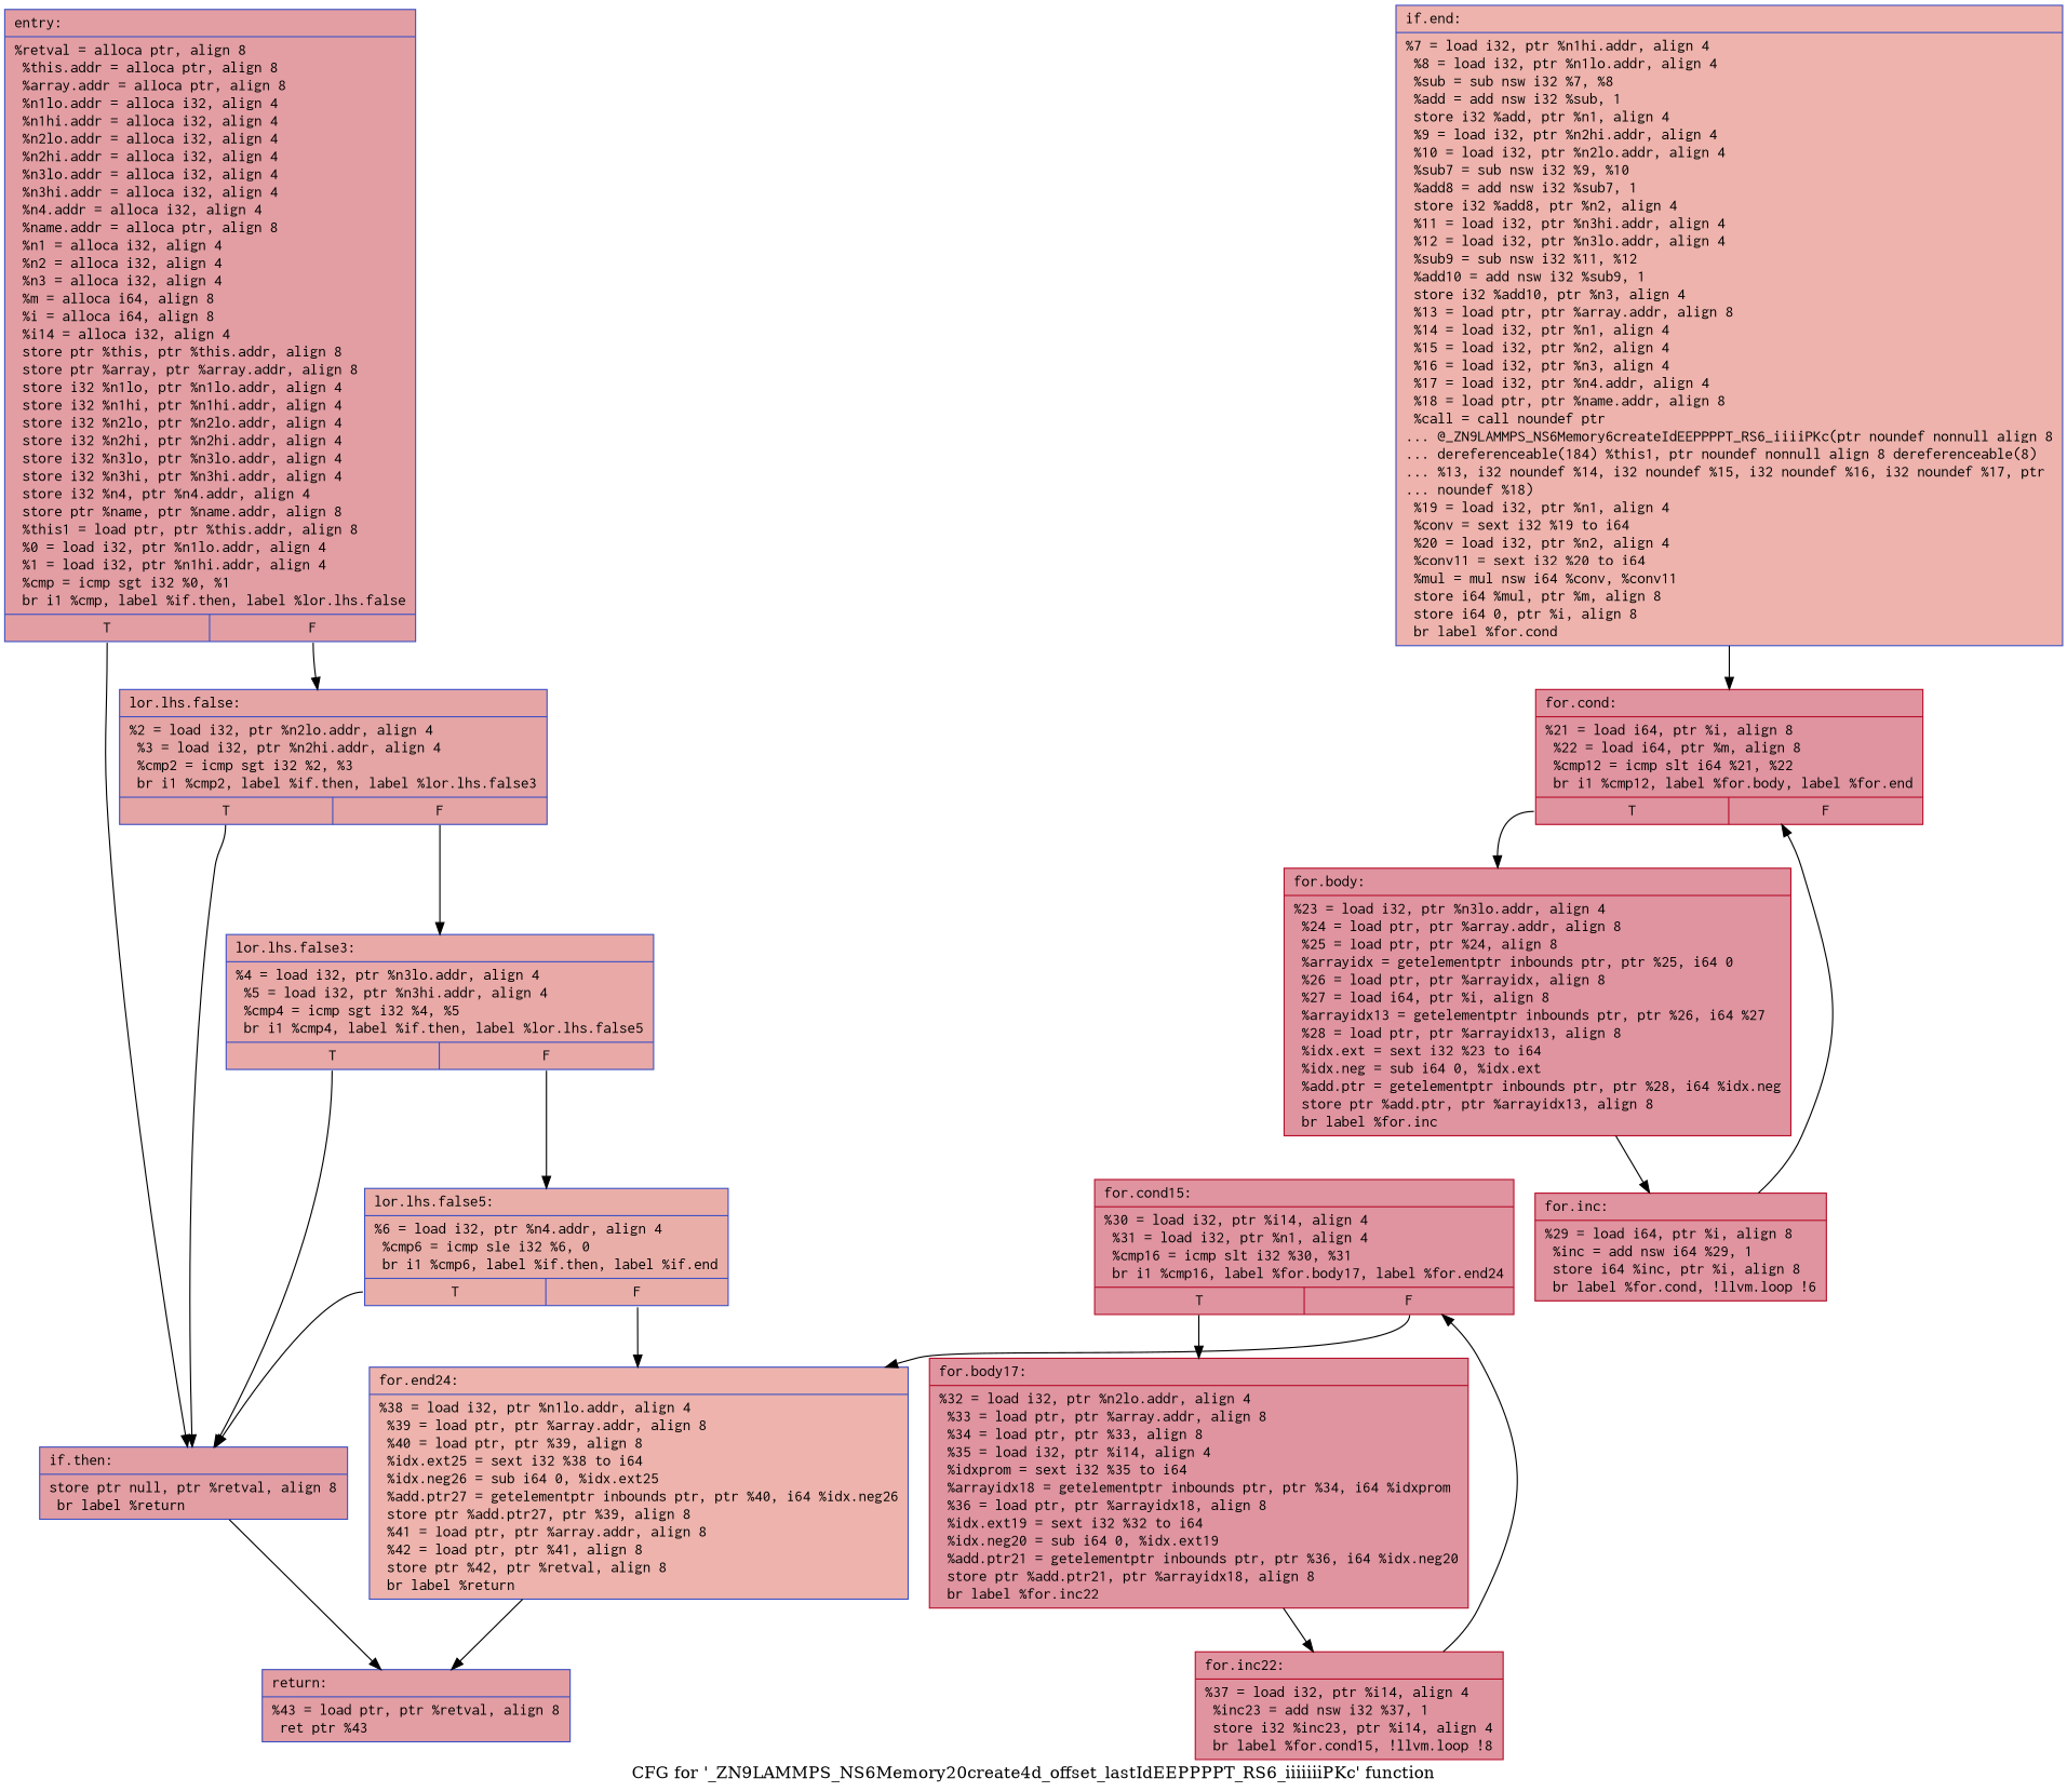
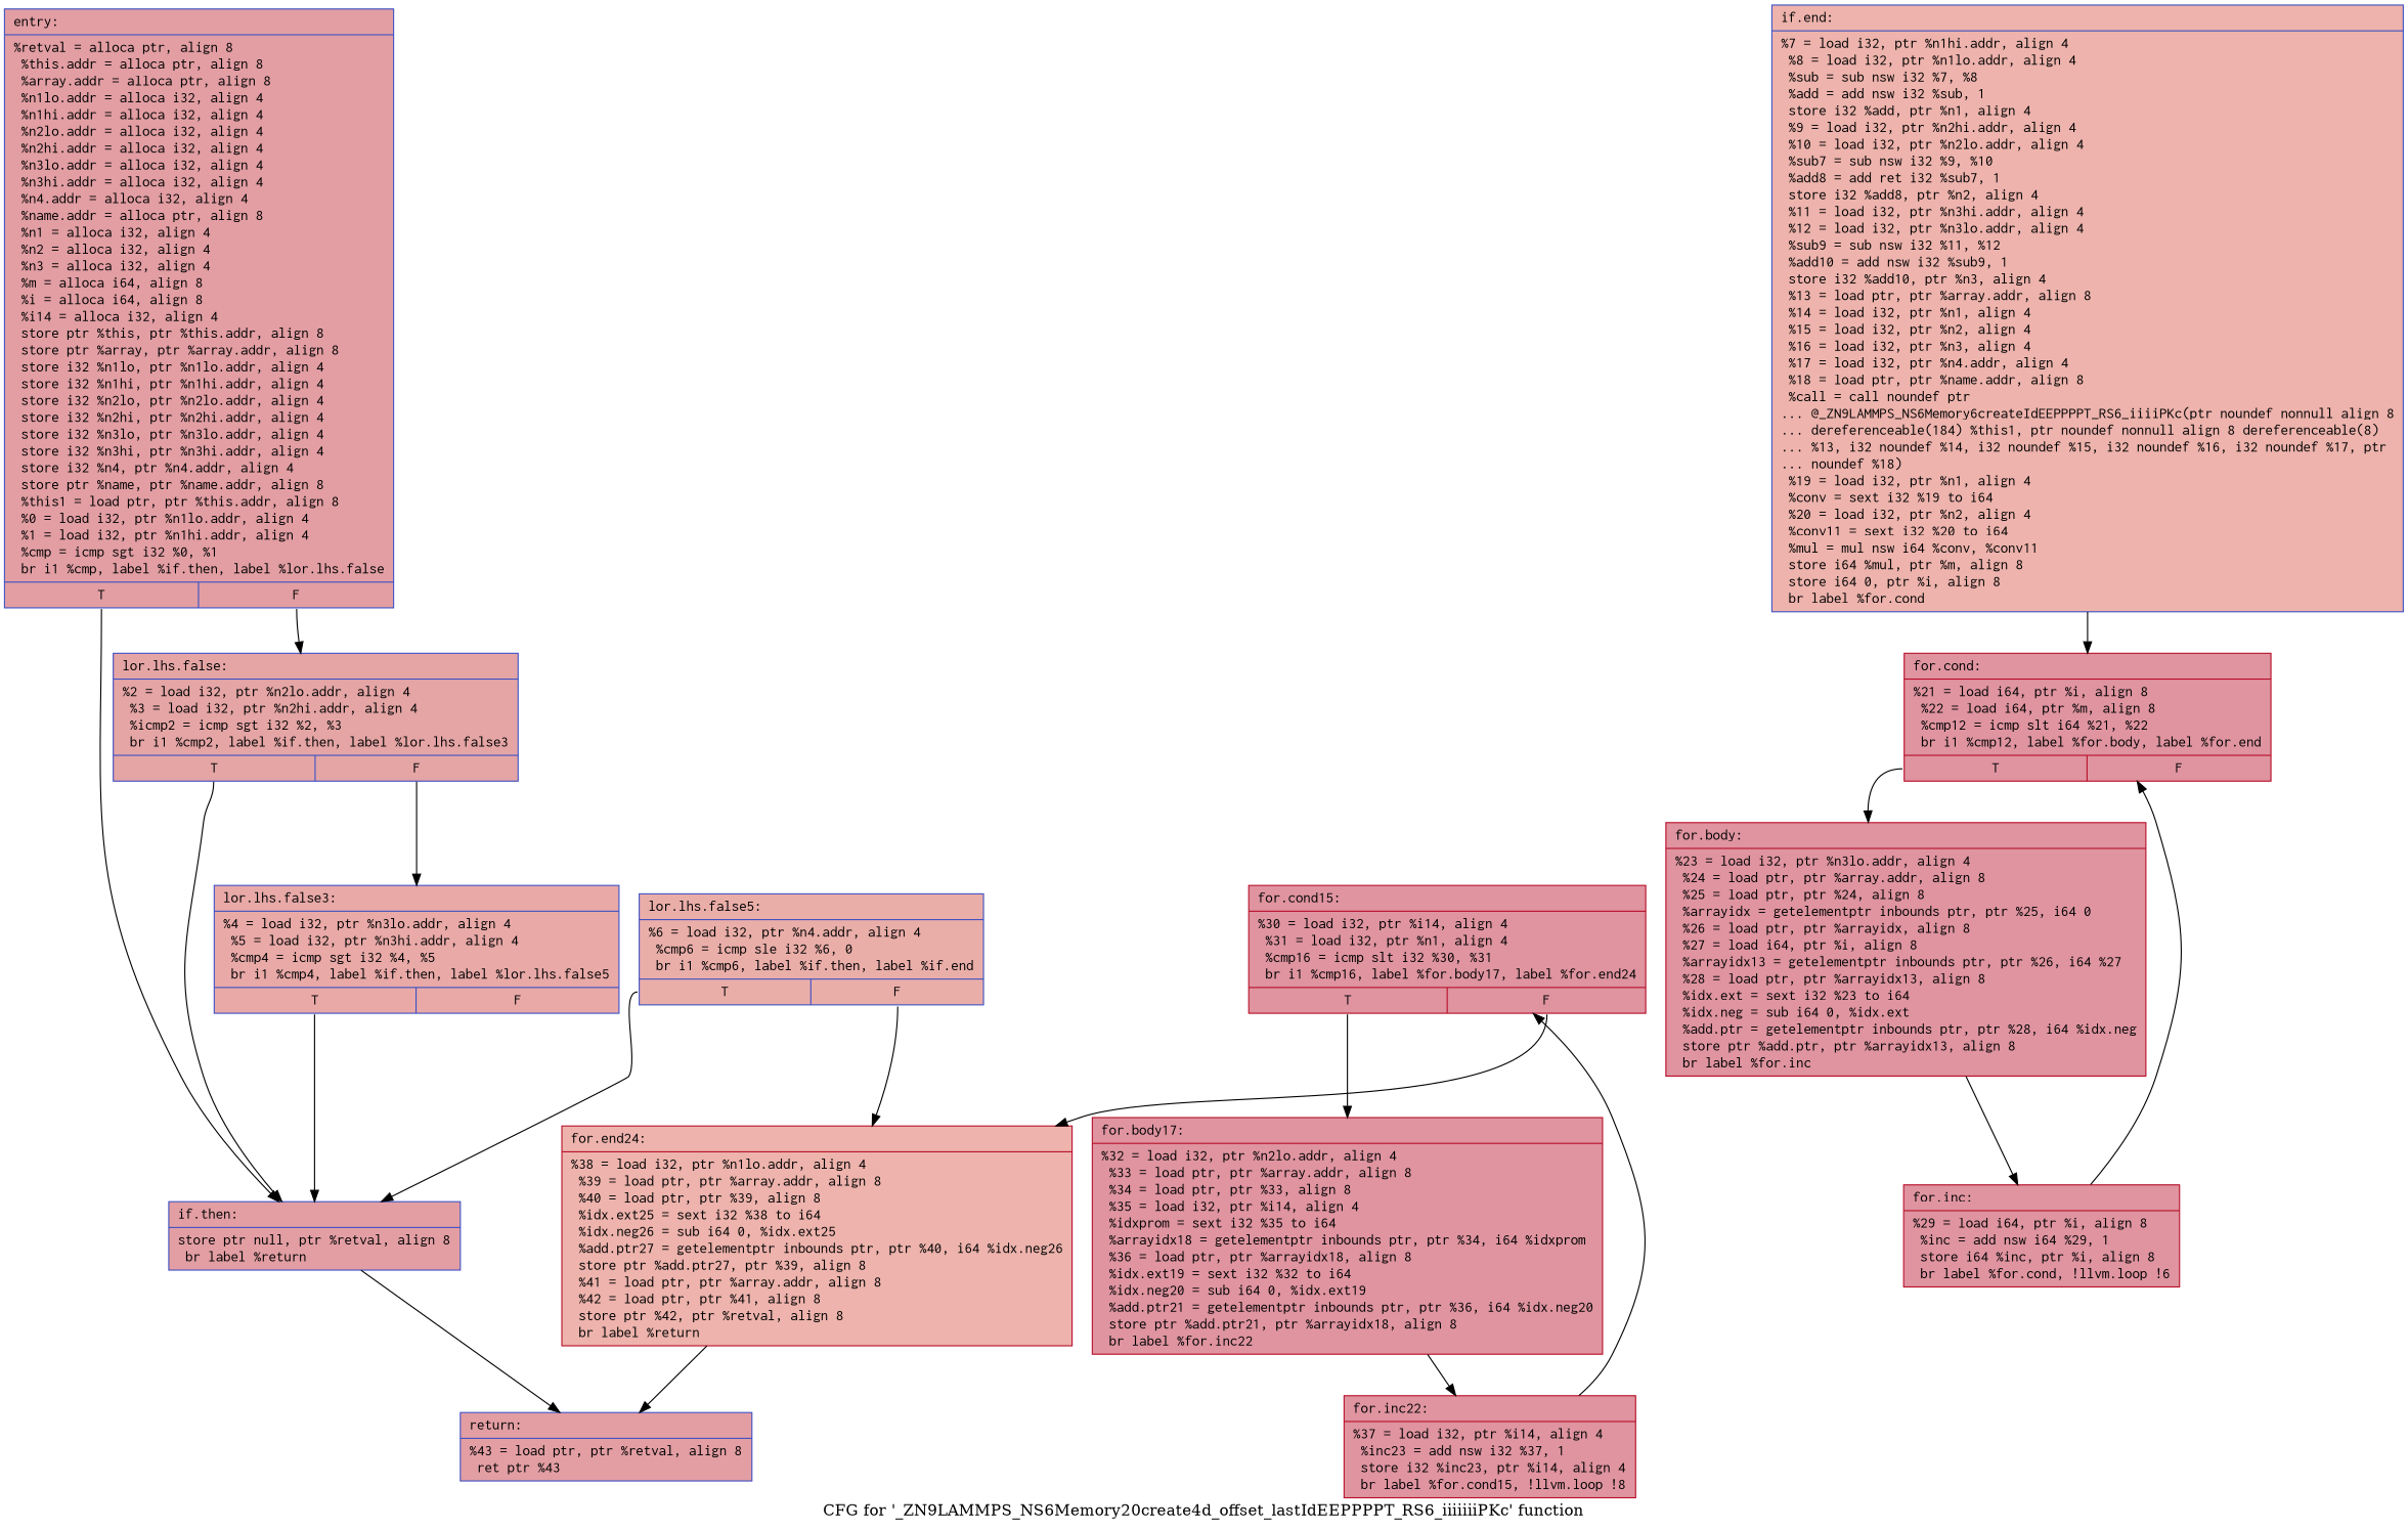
  digraph {
    label="CFG for '_ZN9LAMMPS_NS6Memory20create4d_offset_lastIdEEPPPPT_RS6_iiiiiiiPKc' function"
    node [color="#3d50c3ff" fillcolor="#b70d2870" fontname=Courier shape=record style=filled]
    n1 [fillcolor="#be242e70" label="{entry:\l|  %retval = alloca ptr, align 8\l  %this.addr = alloca ptr, align 8\l  %array.addr = alloca ptr, align 8\l  %n1lo.addr = alloca i32, align 4\l  %n1hi.addr = alloca i32, align 4\l  %n2lo.addr = alloca i32, align 4\l  %n2hi.addr = alloca i32, align 4\l  %n3lo.addr = alloca i32, align 4\l  %n3hi.addr = alloca i32, align 4\l  %n4.addr = alloca i32, align 4\l  %name.addr = alloca ptr, align 8\l  %n1 = alloca i32, align 4\l  %n2 = alloca i32, align 4\l  %n3 = alloca i32, align 4\l  %m = alloca i64, align 8\l  %i = alloca i64, align 8\l  %i14 = alloca i32, align 4\l  store ptr %this, ptr %this.addr, align 8\l  store ptr %array, ptr %array.addr, align 8\l  store i32 %n1lo, ptr %n1lo.addr, align 4\l  store i32 %n1hi, ptr %n1hi.addr, align 4\l  store i32 %n2lo, ptr %n2lo.addr, align 4\l  store i32 %n2hi, ptr %n2hi.addr, align 4\l  store i32 %n3lo, ptr %n3lo.addr, align 4\l  store i32 %n3hi, ptr %n3hi.addr, align 4\l  store i32 %n4, ptr %n4.addr, align 4\l  store ptr %name, ptr %name.addr, align 8\l  %this1 = load ptr, ptr %this.addr, align 8\l  %0 = load i32, ptr %n1lo.addr, align 4\l  %1 = load i32, ptr %n1hi.addr, align 4\l  %cmp = icmp sgt i32 %0, %1\l  br i1 %cmp, label %if.then, label %lor.lhs.false\l|{<s0>T|<s1>F}}"]
    n2 [fillcolor="#be242e70" label="{if.then:\l|  store ptr null, ptr %retval, align 8\l  br label %return\l}"]
-   n3 [fillcolor="#c5333470" label="{lor.lhs.false:\l|  %2 = load i32, ptr %n2lo.addr, align 4\l  %3 = load i32, ptr %n2hi.addr, align 4\l  %cmp2 = icmp sgt i32 %2, %3\l  br i1 %cmp2, label %if.then, label %lor.lhs.false3\l|{<s0>T|<s1>F}}"]
+   n3 [fillcolor="#c5333470" label="{lor.lhs.false:\l|  %2 = load i32, ptr %n2lo.addr, align 4\l  %3 = load i32, ptr %n2hi.addr, align 4\l  %icmp2 = icmp sgt i32 %2, %3\l  br i1 %cmp2, label %if.then, label %lor.lhs.false3\l|{<s0>T|<s1>F}}"]
    n4 [fillcolor="#be242e70" label="{return:\l|  %43 = load ptr, ptr %retval, align 8\l  ret ptr %43\l}"]
    n5 [fillcolor="#ca3b3770" label="{lor.lhs.false3:\l|  %4 = load i32, ptr %n3lo.addr, align 4\l  %5 = load i32, ptr %n3hi.addr, align 4\l  %cmp4 = icmp sgt i32 %4, %5\l  br i1 %cmp4, label %if.then, label %lor.lhs.false5\l|{<s0>T|<s1>F}}"]
    n6 [fillcolor="#d0473d70" label="{lor.lhs.false5:\l|  %6 = load i32, ptr %n4.addr, align 4\l  %cmp6 = icmp sle i32 %6, 0\l  br i1 %cmp6, label %if.then, label %if.end\l|{<s0>T|<s1>F}}"]
-   n7 [fillcolor="#d6524470" label="{for.end24:\l|  %38 = load i32, ptr %n1lo.addr, align 4\l  %39 = load ptr, ptr %array.addr, align 8\l  %40 = load ptr, ptr %39, align 8\l  %idx.ext25 = sext i32 %38 to i64\l  %idx.neg26 = sub i64 0, %idx.ext25\l  %add.ptr27 = getelementptr inbounds ptr, ptr %40, i64 %idx.neg26\l  store ptr %add.ptr27, ptr %39, align 8\l  %41 = load ptr, ptr %array.addr, align 8\l  %42 = load ptr, ptr %41, align 8\l  store ptr %42, ptr %retval, align 8\l  br label %return\l}"]
-   n8 [fillcolor="#d6524470" label="{if.end:\l|  %7 = load i32, ptr %n1hi.addr, align 4\l  %8 = load i32, ptr %n1lo.addr, align 4\l  %sub = sub nsw i32 %7, %8\l  %add = add nsw i32 %sub, 1\l  store i32 %add, ptr %n1, align 4\l  %9 = load i32, ptr %n2hi.addr, align 4\l  %10 = load i32, ptr %n2lo.addr, align 4\l  %sub7 = sub nsw i32 %9, %10\l  %add8 = add nsw i32 %sub7, 1\l  store i32 %add8, ptr %n2, align 4\l  %11 = load i32, ptr %n3hi.addr, align 4\l  %12 = load i32, ptr %n3lo.addr, align 4\l  %sub9 = sub nsw i32 %11, %12\l  %add10 = add nsw i32 %sub9, 1\l  store i32 %add10, ptr %n3, align 4\l  %13 = load ptr, ptr %array.addr, align 8\l  %14 = load i32, ptr %n1, align 4\l  %15 = load i32, ptr %n2, align 4\l  %16 = load i32, ptr %n3, align 4\l  %17 = load i32, ptr %n4.addr, align 4\l  %18 = load ptr, ptr %name.addr, align 8\l  %call = call noundef ptr\l... @_ZN9LAMMPS_NS6Memory6createIdEEPPPPT_RS6_iiiiPKc(ptr noundef nonnull align 8\l... dereferenceable(184) %this1, ptr noundef nonnull align 8 dereferenceable(8)\l... %13, i32 noundef %14, i32 noundef %15, i32 noundef %16, i32 noundef %17, ptr\l... noundef %18)\l  %19 = load i32, ptr %n1, align 4\l  %conv = sext i32 %19 to i64\l  %20 = load i32, ptr %n2, align 4\l  %conv11 = sext i32 %20 to i64\l  %mul = mul nsw i64 %conv, %conv11\l  store i64 %mul, ptr %m, align 8\l  store i64 0, ptr %i, align 8\l  br label %for.cond\l}"]
+   n7 [color="#b70d28ff" fillcolor="#d6524470" label="{for.end24:\l|  %38 = load i32, ptr %n1lo.addr, align 4\l  %39 = load ptr, ptr %array.addr, align 8\l  %40 = load ptr, ptr %39, align 8\l  %idx.ext25 = sext i32 %38 to i64\l  %idx.neg26 = sub i64 0, %idx.ext25\l  %add.ptr27 = getelementptr inbounds ptr, ptr %40, i64 %idx.neg26\l  store ptr %add.ptr27, ptr %39, align 8\l  %41 = load ptr, ptr %array.addr, align 8\l  %42 = load ptr, ptr %41, align 8\l  store ptr %42, ptr %retval, align 8\l  br label %return\l}"]
+   n8 [fillcolor="#d6524470" label="{if.end:\l|  %7 = load i32, ptr %n1hi.addr, align 4\l  %8 = load i32, ptr %n1lo.addr, align 4\l  %sub = sub nsw i32 %7, %8\l  %add = add nsw i32 %sub, 1\l  store i32 %add, ptr %n1, align 4\l  %9 = load i32, ptr %n2hi.addr, align 4\l  %10 = load i32, ptr %n2lo.addr, align 4\l  %sub7 = sub nsw i32 %9, %10\l  %add8 = add ret i32 %sub7, 1\l  store i32 %add8, ptr %n2, align 4\l  %11 = load i32, ptr %n3hi.addr, align 4\l  %12 = load i32, ptr %n3lo.addr, align 4\l  %sub9 = sub nsw i32 %11, %12\l  %add10 = add nsw i32 %sub9, 1\l  store i32 %add10, ptr %n3, align 4\l  %13 = load ptr, ptr %array.addr, align 8\l  %14 = load i32, ptr %n1, align 4\l  %15 = load i32, ptr %n2, align 4\l  %16 = load i32, ptr %n3, align 4\l  %17 = load i32, ptr %n4.addr, align 4\l  %18 = load ptr, ptr %name.addr, align 8\l  %call = call noundef ptr\l... @_ZN9LAMMPS_NS6Memory6createIdEEPPPPT_RS6_iiiiPKc(ptr noundef nonnull align 8\l... dereferenceable(184) %this1, ptr noundef nonnull align 8 dereferenceable(8)\l... %13, i32 noundef %14, i32 noundef %15, i32 noundef %16, i32 noundef %17, ptr\l... noundef %18)\l  %19 = load i32, ptr %n1, align 4\l  %conv = sext i32 %19 to i64\l  %20 = load i32, ptr %n2, align 4\l  %conv11 = sext i32 %20 to i64\l  %mul = mul nsw i64 %conv, %conv11\l  store i64 %mul, ptr %m, align 8\l  store i64 0, ptr %i, align 8\l  br label %for.cond\l}"]
    n9 [color="#b70d28ff" label="{for.cond:\l|  %21 = load i64, ptr %i, align 8\l  %22 = load i64, ptr %m, align 8\l  %cmp12 = icmp slt i64 %21, %22\l  br i1 %cmp12, label %for.body, label %for.end\l|{<s0>T|<s1>F}}"]
    n10 [color="#b70d28ff" label="{for.body:\l|  %23 = load i32, ptr %n3lo.addr, align 4\l  %24 = load ptr, ptr %array.addr, align 8\l  %25 = load ptr, ptr %24, align 8\l  %arrayidx = getelementptr inbounds ptr, ptr %25, i64 0\l  %26 = load ptr, ptr %arrayidx, align 8\l  %27 = load i64, ptr %i, align 8\l  %arrayidx13 = getelementptr inbounds ptr, ptr %26, i64 %27\l  %28 = load ptr, ptr %arrayidx13, align 8\l  %idx.ext = sext i32 %23 to i64\l  %idx.neg = sub i64 0, %idx.ext\l  %add.ptr = getelementptr inbounds ptr, ptr %28, i64 %idx.neg\l  store ptr %add.ptr, ptr %arrayidx13, align 8\l  br label %for.inc\l}"]
    n11 [color="#b70d28ff" label="{for.inc:\l|  %29 = load i64, ptr %i, align 8\l  %inc = add nsw i64 %29, 1\l  store i64 %inc, ptr %i, align 8\l  br label %for.cond, !llvm.loop !6\l}"]
    n12 [color="#b70d28ff" label="{for.cond15:\l|  %30 = load i32, ptr %i14, align 4\l  %31 = load i32, ptr %n1, align 4\l  %cmp16 = icmp slt i32 %30, %31\l  br i1 %cmp16, label %for.body17, label %for.end24\l|{<s0>T|<s1>F}}"]
    n13 [color="#b70d28ff" label="{for.body17:\l|  %32 = load i32, ptr %n2lo.addr, align 4\l  %33 = load ptr, ptr %array.addr, align 8\l  %34 = load ptr, ptr %33, align 8\l  %35 = load i32, ptr %i14, align 4\l  %idxprom = sext i32 %35 to i64\l  %arrayidx18 = getelementptr inbounds ptr, ptr %34, i64 %idxprom\l  %36 = load ptr, ptr %arrayidx18, align 8\l  %idx.ext19 = sext i32 %32 to i64\l  %idx.neg20 = sub i64 0, %idx.ext19\l  %add.ptr21 = getelementptr inbounds ptr, ptr %36, i64 %idx.neg20\l  store ptr %add.ptr21, ptr %arrayidx18, align 8\l  br label %for.inc22\l}"]
    n14 [color="#b70d28ff" label="{for.inc22:\l|  %37 = load i32, ptr %i14, align 4\l  %inc23 = add nsw i32 %37, 1\l  store i32 %inc23, ptr %i14, align 4\l  br label %for.cond15, !llvm.loop !8\l}"]
    n1 -> n2 [tailport=s0]
    n1 -> n3 [tailport=s1]
    n2 -> n4
    n3 -> n2 [tailport=s0]
    n3 -> n5 [tailport=s1]
    n5 -> n2 [tailport=s0]
-   n5 -> n6 [tailport=s1]
    n6 -> n2 [tailport=s0]
    n6 -> n7 [tailport=s1]
    n7 -> n4
    n8 -> n9
    n9 -> n10 [tailport=s0]
    n10 -> n11
    n11 -> n9
    n12 -> n7 [tailport=s1]
    n12 -> n13 [tailport=s0]
    n13 -> n14
    n14 -> n12
  }
